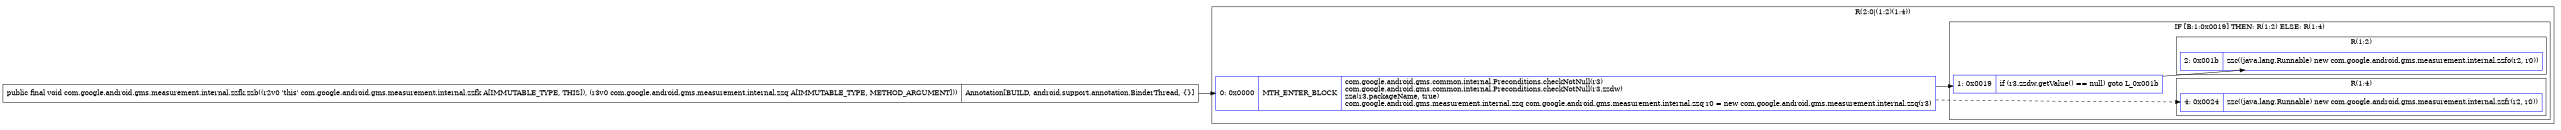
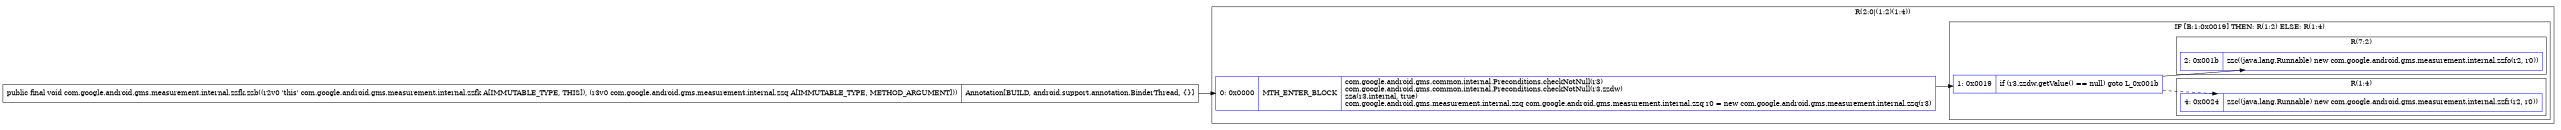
  digraph {
    rankdir=LR
    node [color=blue shape=record]
    n1 [label="{2\:\ 0x001b|zzc((java.lang.Runnable) new com.google.android.gms.measurement.internal.zzfo(r2, r0))\l}"]
    n2 [label="{4\:\ 0x0024|zzc((java.lang.Runnable) new com.google.android.gms.measurement.internal.zzfr(r2, r0))\l}"]
    n3 [label="{1\:\ 0x0019|if (r3.zzdw.getValue() == null) goto L_0x001b\l}"]
-   n4 [label="{0\:\ 0x0000|MTH_ENTER_BLOCK\l|com.google.android.gms.common.internal.Preconditions.checkNotNull(r3)\lcom.google.android.gms.common.internal.Preconditions.checkNotNull(r3.zzdw)\lzza(r3.packageName, true)\lcom.google.android.gms.measurement.internal.zzq com.google.android.gms.measurement.internal.zzq r0 = new com.google.android.gms.measurement.internal.zzq(r3)\l}"]
+   n4 [label="{0\:\ 0x0000|MTH_ENTER_BLOCK\l|com.google.android.gms.common.internal.Preconditions.checkNotNull(r3)\lcom.google.android.gms.common.internal.Preconditions.checkNotNull(r3.zzdw)\lzza(r3.internal, true)\lcom.google.android.gms.measurement.internal.zzq com.google.android.gms.measurement.internal.zzq r0 = new com.google.android.gms.measurement.internal.zzq(r3)\l}"]
    n5 [label="{public final void com.google.android.gms.measurement.internal.zzfk.zzb((r2v0 'this' com.google.android.gms.measurement.internal.zzfk A[IMMUTABLE_TYPE, THIS]), (r3v0 com.google.android.gms.measurement.internal.zzq A[IMMUTABLE_TYPE, METHOD_ARGUMENT]))  | Annotation[BUILD, android.support.annotation.BinderThread, \{\}]\l}" color=""]
    subgraph cluster_1 {
      label="R(2:0|(1:2)(1:4))"
      n4
      subgraph cluster_2 {
        label="IF [B:1:0x0019] THEN: R(1:2) ELSE: R(1:4)"
        n3
        subgraph cluster_3 {
-         label="R(1:2)"
+         label="R(7:2)"
          n1
        }
        subgraph cluster_4 {
          label="R(1:4)"
          n2
        }
      }
    }
    n3 -> n1
-   n4 -> n2 [style=dashed]
+   n3 -> n2 [style=dashed]
    n4 -> n3
    n5 -> n4
  }
